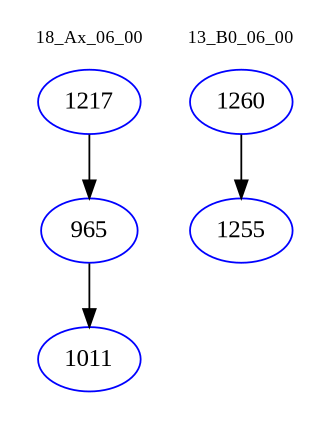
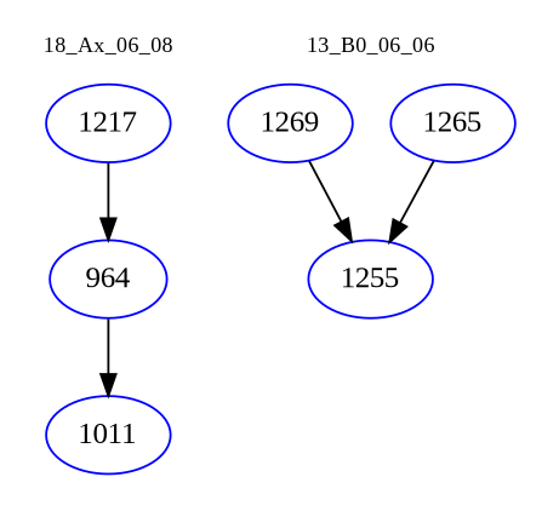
  digraph {
    fontname="Liberation Serif"
    node [color=blue fontname="Liberation Serif"]
    edge [color=black fontname="Liberation Serif"]
    n1 [label=1217]
-   n2 [label=965]
+   n2 [label=964]
    n3 [label=1011]
+   n4 [label=1265]
    n5 [label=1255]
-   n6 [label=1260]
+   n6 [label=1269]
    subgraph cluster_1 {
      color=white
      fontsize=10
-     label="18_Ax_06_00"
+     label="18_Ax_06_08"
      n1
      n2
      n3
    }
    subgraph cluster_2 {
      color=white
      fontsize=10
-     label="13_B0_06_00"
+     label="13_B0_06_06"
+     n4
      n5
      n6
    }
    n1 -> n2
    n2 -> n3
+   n4 -> n5
    n6 -> n5
  }
